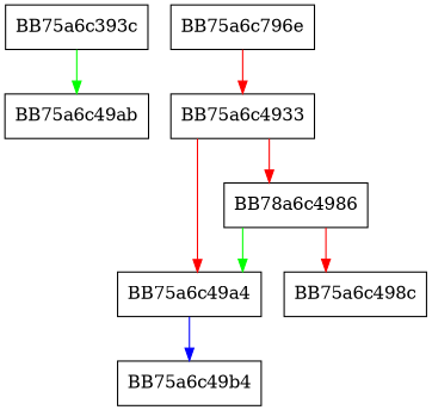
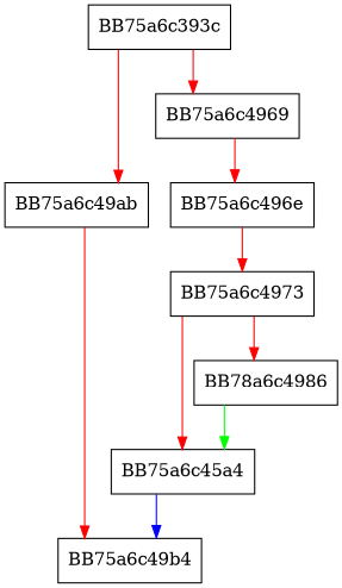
  digraph {
    splines=ortho
    node [shape=box]
    edge [color=red]
    n1 [label=BB75a6c393c]
    BB75a6c49ab
+   BB75a6c4969
    BB75a6c49b4
-   BB75a6c496e [label=BB75a6c796e]
-   BB75a6c4973 [label=BB75a6c4933]
-   BB75a6c49a4
+   BB75a6c496e
+   BB75a6c4973
+   BB75a6c49a4 [label=BB75a6c45a4]
    n8 [label=BB78a6c4986]
-   BB75a6c498c
-   n1 -> BB75a6c49ab [color=green]
+   n1 -> BB75a6c49ab
+   n1 -> BB75a6c4969
+   BB75a6c49ab -> BB75a6c49b4
+   BB75a6c4969 -> BB75a6c496e
    BB75a6c496e -> BB75a6c4973
    BB75a6c4973 -> BB75a6c49a4
    BB75a6c4973 -> n8
    BB75a6c49a4 -> BB75a6c49b4 [color=blue]
    n8 -> BB75a6c49a4 [color=green]
-   n8 -> BB75a6c498c
  }
